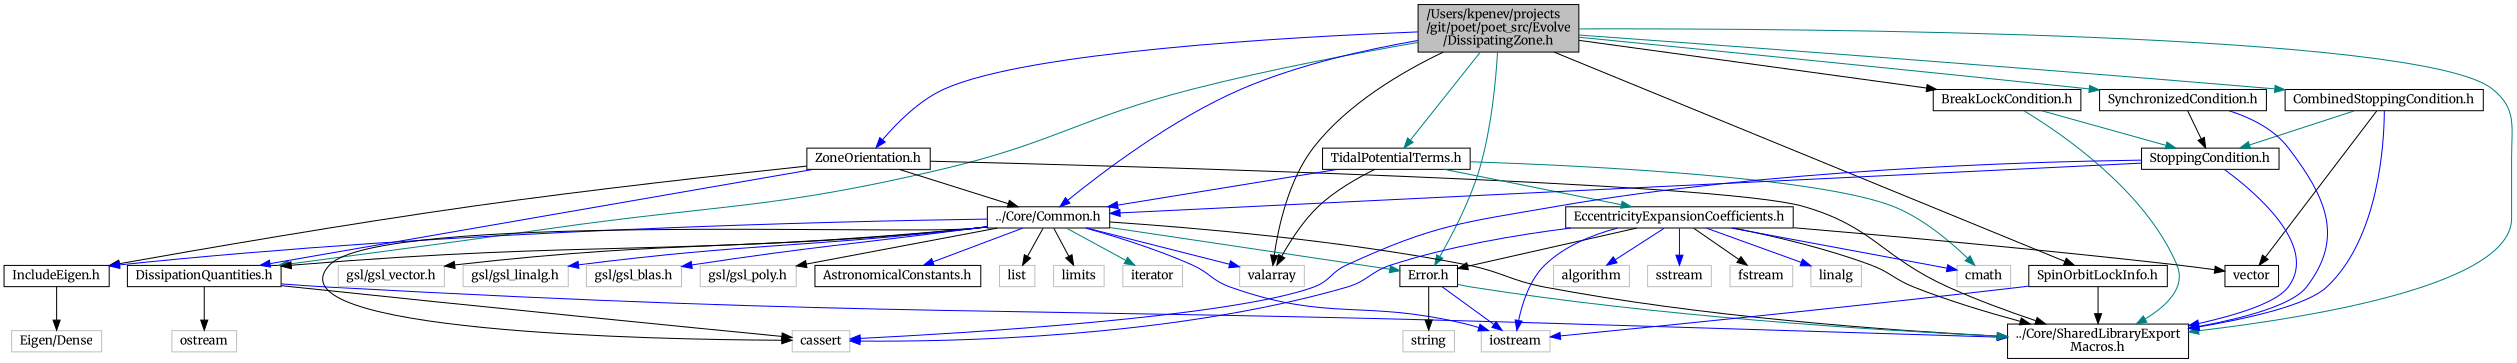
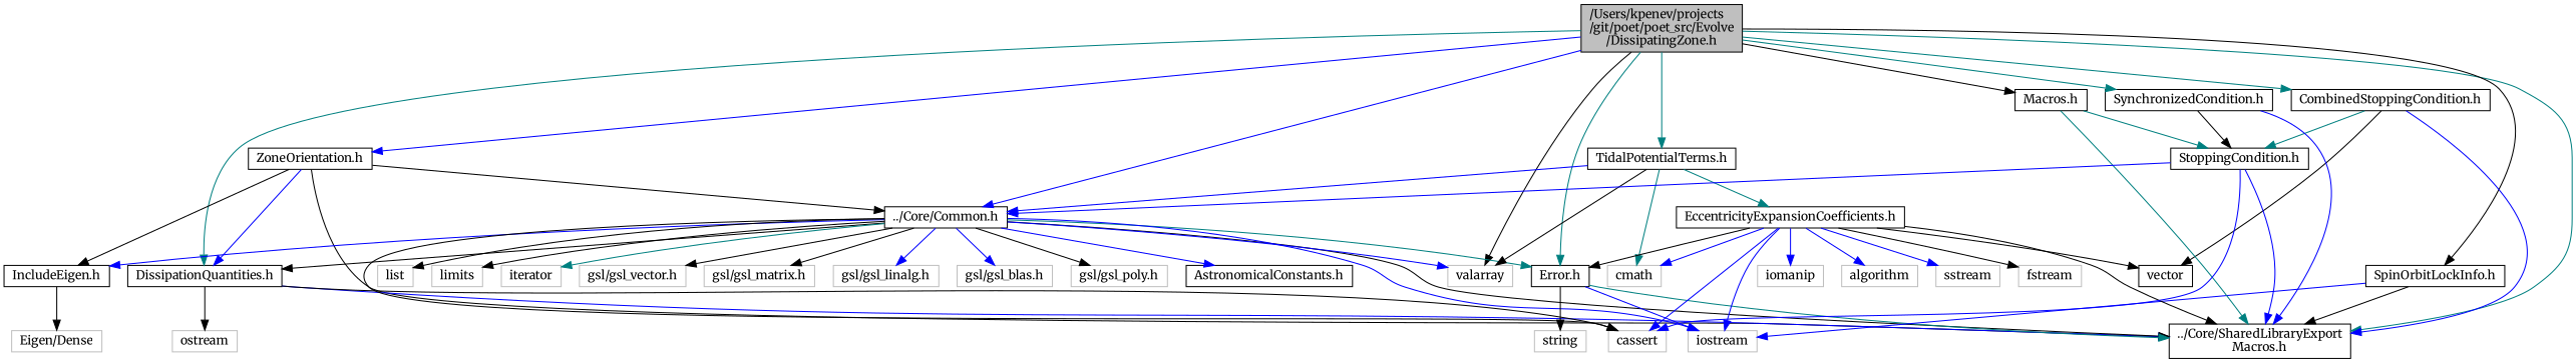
  digraph {
    fontname=Merriweather
    node [color=grey75 fillcolor=white fontname=Merriweather fontsize=12 shape=record style=filled]
    edge [color=black fontname=Merriweather fontsize=12 labelfontname=Helvetica labelfontsize=12 style=solid]
    n1 [color=black fillcolor=grey75 fontcolor=black height=0.2 label="/Users/kpenev/projects\l/git/poet/poet_src/Evolve\l/DissipatingZone.h" width=0.4]
    n2 [color=black height=0.2 label="ZoneOrientation.h" width=0.4]
    n3 [color=black height=0.2 label="../Core/SharedLibraryExport\lMacros.h" width=0.4]
    n4 [color=black height=0.2 label="DissipationQuantities.h" width=0.4]
    n5 [color=black height=0.2 label="../Core/Common.h" width=0.4]
    n6 [height=0.2 label=valarray width=0.4]
    n7 [color=black height=0.2 label="Error.h" width=0.4]
    n8 [color=black height=0.2 label="TidalPotentialTerms.h" width=0.4]
    n9 [color=black height=0.2 label="SpinOrbitLockInfo.h" width=0.4]
    n10 [color=black height=0.2 label="CombinedStoppingCondition.h" width=0.4]
-   n11 [color=black height=0.2 label="BreakLockCondition.h" width=0.4]
+   n11 [color=black height=0.2 label="Macros.h" width=0.4]
    n12 [color=black height=0.2 label="SynchronizedCondition.h" width=0.4]
    n13 [color=black height=0.2 label="IncludeEigen.h" width=0.4]
    n14 [height=0.2 label=ostream width=0.4]
    n15 [height=0.2 label=cassert width=0.4]
    n16 [height=0.2 label=list width=0.4]
    n17 [height=0.2 label=limits width=0.4]
    n18 [height=0.2 label=iostream width=0.4]
    n19 [height=0.2 label=iterator width=0.4]
    n20 [height=0.2 label="gsl/gsl_vector.h" width=0.4]
+   n21 [height=0.2 label="gsl/gsl_matrix.h" width=0.4]
    n22 [height=0.2 label="gsl/gsl_linalg.h" width=0.4]
    n23 [height=0.2 label="gsl/gsl_blas.h" width=0.4]
    n24 [height=0.2 label="gsl/gsl_poly.h" width=0.4]
    n25 [color=black height=0.2 label="AstronomicalConstants.h" width=0.4]
    n26 [height=0.2 label=string width=0.4]
    n27 [height=0.2 label=cmath width=0.4]
    n28 [color=black height=0.2 label="EccentricityExpansionCoefficients.h" width=0.4]
    n29 [color=black height=0.2 label=vector width=0.4]
    n30 [color=black height=0.2 label="StoppingCondition.h" width=0.4]
    n31 [height=0.2 label="Eigen/Dense" width=0.4]
    n32 [height=0.2 label=sstream width=0.4]
    n33 [height=0.2 label=fstream width=0.4]
-   n34 [height=0.2 label=linalg width=0.4]
+   n34 [height=0.2 label=iomanip width=0.4]
    n35 [height=0.2 label=algorithm width=0.4]
    n1 -> n2 [color=blue]
    n1 -> n3 [color=teal]
    n1 -> n4 [color=teal]
    n1 -> n5 [color=blue]
    n1 -> n6
    n1 -> n7 [color=teal]
    n1 -> n8 [color=teal]
    n1 -> n9
    n1 -> n10 [color=teal]
    n1 -> n11
    n1 -> n12 [color=teal]
    n2 -> n3
    n2 -> n4 [color=blue]
    n2 -> n5
    n2 -> n13
    n4 -> n3 [color=blue]
    n4 -> n14
    n4 -> n15
    n5 -> n3
    n5 -> n4
    n5 -> n6 [color=blue]
    n5 -> n7 [color=teal]
    n5 -> n13 [color=blue]
    n5 -> n15
    n5 -> n16
    n5 -> n17
    n5 -> n18 [color=blue]
    n5 -> n19 [color=teal]
    n5 -> n20
+   n5 -> n21
    n5 -> n22 [color=blue]
    n5 -> n23 [color=blue]
    n5 -> n24
    n5 -> n25 [color=blue]
    n7 -> n3 [color=teal]
    n7 -> n18 [color=blue]
    n7 -> n26
    n8 -> n5 [color=blue]
    n8 -> n6
    n8 -> n27 [color=teal]
    n8 -> n28 [color=teal]
    n9 -> n3
    n9 -> n18 [color=blue]
    n10 -> n3 [color=blue]
    n10 -> n29
    n10 -> n30 [color=teal]
    n11 -> n3 [color=teal]
    n11 -> n30 [color=teal]
    n12 -> n3 [color=blue]
    n12 -> n30
    n13 -> n31
    n28 -> n3
    n28 -> n7
    n28 -> n15 [color=blue]
    n28 -> n18 [color=blue]
    n28 -> n27 [color=blue]
    n28 -> n29
    n28 -> n32 [color=blue]
    n28 -> n33
    n28 -> n34 [color=blue]
    n28 -> n35 [color=blue]
    n30 -> n3 [color=blue]
    n30 -> n5 [color=blue]
    n30 -> n15 [color=blue]
  }
